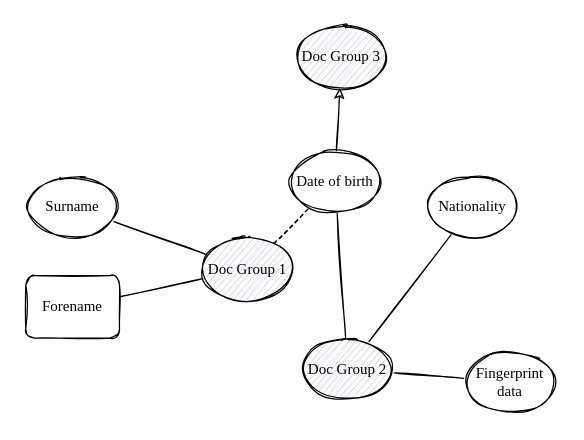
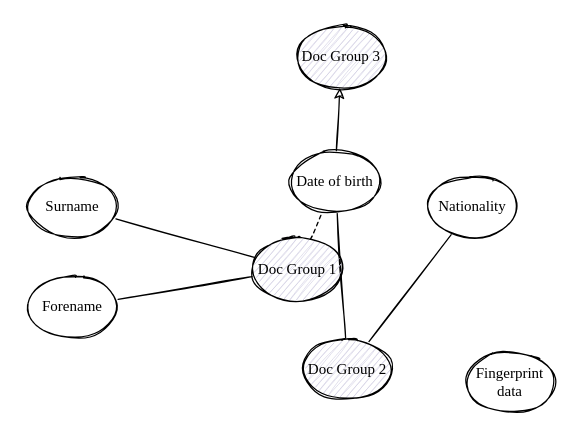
  <mxCell id="0" />
  <mxCell id="1" parent="0" />
  <mxCell id="2" value="" style="edgeStyle=none;rounded=1;html=1;labelBackgroundColor=none;startArrow=none;startFill=0;startSize=5;endArrow=none;endFill=0;endSize=5;jettySize=auto;orthogonalLoop=1;strokeWidth=1;fontFamily=Comic Sans MS;fontSize=12;sketch=1;shadow=0;" parent="1" source="4" target="15" edge="1"><mxGeometry relative="1" as="geometry" /></mxCell>
  <mxCell id="3" value="" style="edgeStyle=none;rounded=1;html=1;labelBackgroundColor=none;startArrow=none;startFill=0;startSize=5;endArrow=none;endFill=0;endSize=5;jettySize=auto;orthogonalLoop=1;strokeWidth=1;fontFamily=Comic Sans MS;fontSize=12;sketch=1;shadow=0;" parent="1" source="4" target="7" edge="1"><mxGeometry relative="1" as="geometry" /></mxCell>
  <mxCell id="4" value="&lt;span&gt;Doc Group 2&lt;/span&gt;" style="ellipse;whiteSpace=wrap;html=1;rounded=0;shadow=0;comic=0;labelBackgroundColor=none;strokeWidth=1;fontFamily=Comic Sans MS;fontSize=12;align=center;fillColor=#d0cee2;sketch=1;" parent="1" vertex="1"><mxGeometry x="240" y="270" width="75" height="50" as="geometry" /></mxCell>
- <mxCell id="5" value="" style="edgeStyle=none;rounded=1;html=1;labelBackgroundColor=none;startArrow=none;startFill=0;startSize=5;endArrow=none;endFill=0;endSize=5;jettySize=auto;orthogonalLoop=1;strokeWidth=1;fontFamily=Comic Sans MS;fontSize=12;sketch=1;shadow=0;" parent="1" source="4" target="6" edge="1"><mxGeometry relative="1" as="geometry" /></mxCell>
  <mxCell id="6" value="&lt;span&gt;Fingerprint data&lt;br&gt;&lt;/span&gt;" style="ellipse;whiteSpace=wrap;html=1;rounded=0;shadow=0;comic=0;labelBackgroundColor=none;strokeWidth=1;fontFamily=Comic Sans MS;fontSize=12;align=center;sketch=1;" parent="1" vertex="1"><mxGeometry x="370" y="280" width="75" height="50" as="geometry" /></mxCell>
  <mxCell id="7" value="Nationality" style="ellipse;whiteSpace=wrap;html=1;rounded=0;shadow=0;comic=0;labelBackgroundColor=none;strokeWidth=1;fontFamily=Comic Sans MS;fontSize=12;align=center;sketch=1;" parent="1" vertex="1"><mxGeometry x="340" y="140" width="75" height="50" as="geometry" /></mxCell>
- <mxCell id="8" value="Forename" style="whiteSpace=wrap;html=1;shadow=0;comic=0;labelBackgroundColor=none;strokeWidth=1;fontFamily=Comic Sans MS;fontSize=12;align=center;sketch=1;rounded=1;" parent="1" vertex="1"><mxGeometry x="20" y="220" width="75" height="50" as="geometry" /></mxCell>
+ <mxCell id="8" value="Forename" style="ellipse;whiteSpace=wrap;html=1;rounded=0;shadow=0;comic=0;labelBackgroundColor=none;strokeWidth=1;fontFamily=Comic Sans MS;fontSize=12;align=center;sketch=1;" parent="1" vertex="1"><mxGeometry x="20" y="220" width="75" height="50" as="geometry" /></mxCell>
  <mxCell id="9" value="" style="edgeStyle=none;rounded=1;html=1;labelBackgroundColor=none;startArrow=none;startFill=0;startSize=5;endArrow=none;endFill=0;endSize=5;jettySize=auto;orthogonalLoop=1;strokeWidth=1;fontFamily=Comic Sans MS;fontSize=12;sketch=1;shadow=0;" parent="1" source="10" target="12" edge="1"><mxGeometry relative="1" as="geometry" /></mxCell>
- <mxCell id="10" value="Doc Group 1" style="ellipse;whiteSpace=wrap;html=1;rounded=0;shadow=0;comic=0;labelBackgroundColor=none;strokeWidth=1;fontFamily=Comic Sans MS;fontSize=12;align=center;fillColor=#d0cee2;sketch=1;" parent="1" vertex="1"><mxGeometry x="160" y="190" width="75" height="50" as="geometry" /></mxCell>
+ <mxCell id="10" value="Doc Group 1" style="ellipse;whiteSpace=wrap;html=1;rounded=0;shadow=0;comic=0;labelBackgroundColor=none;strokeWidth=1;fontFamily=Comic Sans MS;fontSize=12;align=center;fillColor=#d0cee2;sketch=1;" parent="1" vertex="1"><mxGeometry x="200" y="190" width="75" height="50" as="geometry" /></mxCell>
  <mxCell id="11" value="" style="edgeStyle=none;rounded=1;html=1;labelBackgroundColor=none;startArrow=none;startFill=0;startSize=5;endArrow=none;endFill=0;endSize=5;jettySize=auto;orthogonalLoop=1;strokeWidth=1;fontFamily=Comic Sans MS;fontSize=12;sketch=1;shadow=0;dashed=1;" parent="1" source="10" target="15" edge="1"><mxGeometry relative="1" as="geometry" /></mxCell>
  <mxCell id="12" value="&lt;span&gt;Surname&lt;/span&gt;" style="ellipse;whiteSpace=wrap;html=1;rounded=0;shadow=0;comic=0;labelBackgroundColor=none;strokeWidth=1;fontFamily=Comic Sans MS;fontSize=12;align=center;sketch=1;" parent="1" vertex="1"><mxGeometry x="20" y="140" width="75" height="50" as="geometry" /></mxCell>
  <mxCell id="13" value="" style="edgeStyle=none;rounded=1;html=1;labelBackgroundColor=none;startArrow=none;startFill=0;startSize=5;endArrow=none;endFill=0;endSize=5;jettySize=auto;orthogonalLoop=1;strokeWidth=1;fontFamily=Comic Sans MS;fontSize=12;sketch=1;shadow=0;" parent="1" source="10" target="8" edge="1"><mxGeometry relative="1" as="geometry" /></mxCell>
  <mxCell id="14" style="edgeStyle=none;rounded=0;sketch=1;orthogonalLoop=1;jettySize=auto;html=1;shadow=0;strokeColor=#000000;fontFamily=Comic Sans MS;" edge="1" parent="1" source="15" target="16"><mxGeometry relative="1" as="geometry" /></mxCell>
  <mxCell id="15" value="&lt;span&gt;Date of birth&lt;/span&gt;" style="ellipse;whiteSpace=wrap;html=1;rounded=0;shadow=0;comic=0;labelBackgroundColor=none;strokeWidth=1;fontFamily=Comic Sans MS;fontSize=12;align=center;sketch=1;" parent="1" vertex="1"><mxGeometry x="230" y="120" width="75" height="50" as="geometry" /></mxCell>
  <mxCell id="16" value="Doc Group 3" style="ellipse;whiteSpace=wrap;html=1;rounded=0;shadow=0;comic=0;labelBackgroundColor=none;strokeWidth=1;fontFamily=Comic Sans MS;fontSize=12;align=center;fillColor=#d0cee2;sketch=1;" vertex="1" parent="1"><mxGeometry x="235" y="20" width="75" height="50" as="geometry" /></mxCell>
